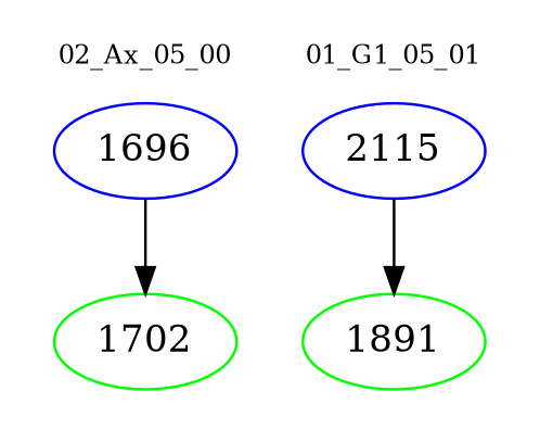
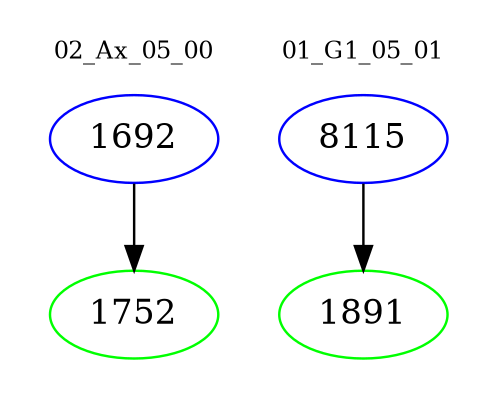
  digraph {
    node [color=blue]
    edge [color=black]
-   n1 [label=1696]
-   n2 [color=green label=1702]
-   n3 [label=2115]
+   n1 [label=1692]
+   n2 [color=green label=1752]
+   n3 [label=8115]
    n4 [color=green label=1891]
    subgraph cluster_1 {
      color=white
      fontsize=10
      label="02_Ax_05_00"
      n1
      n2
    }
    subgraph cluster_2 {
      color=white
      fontsize=10
      label="01_G1_05_01"
      n3
      n4
    }
    n1 -> n2
    n3 -> n4
  }
